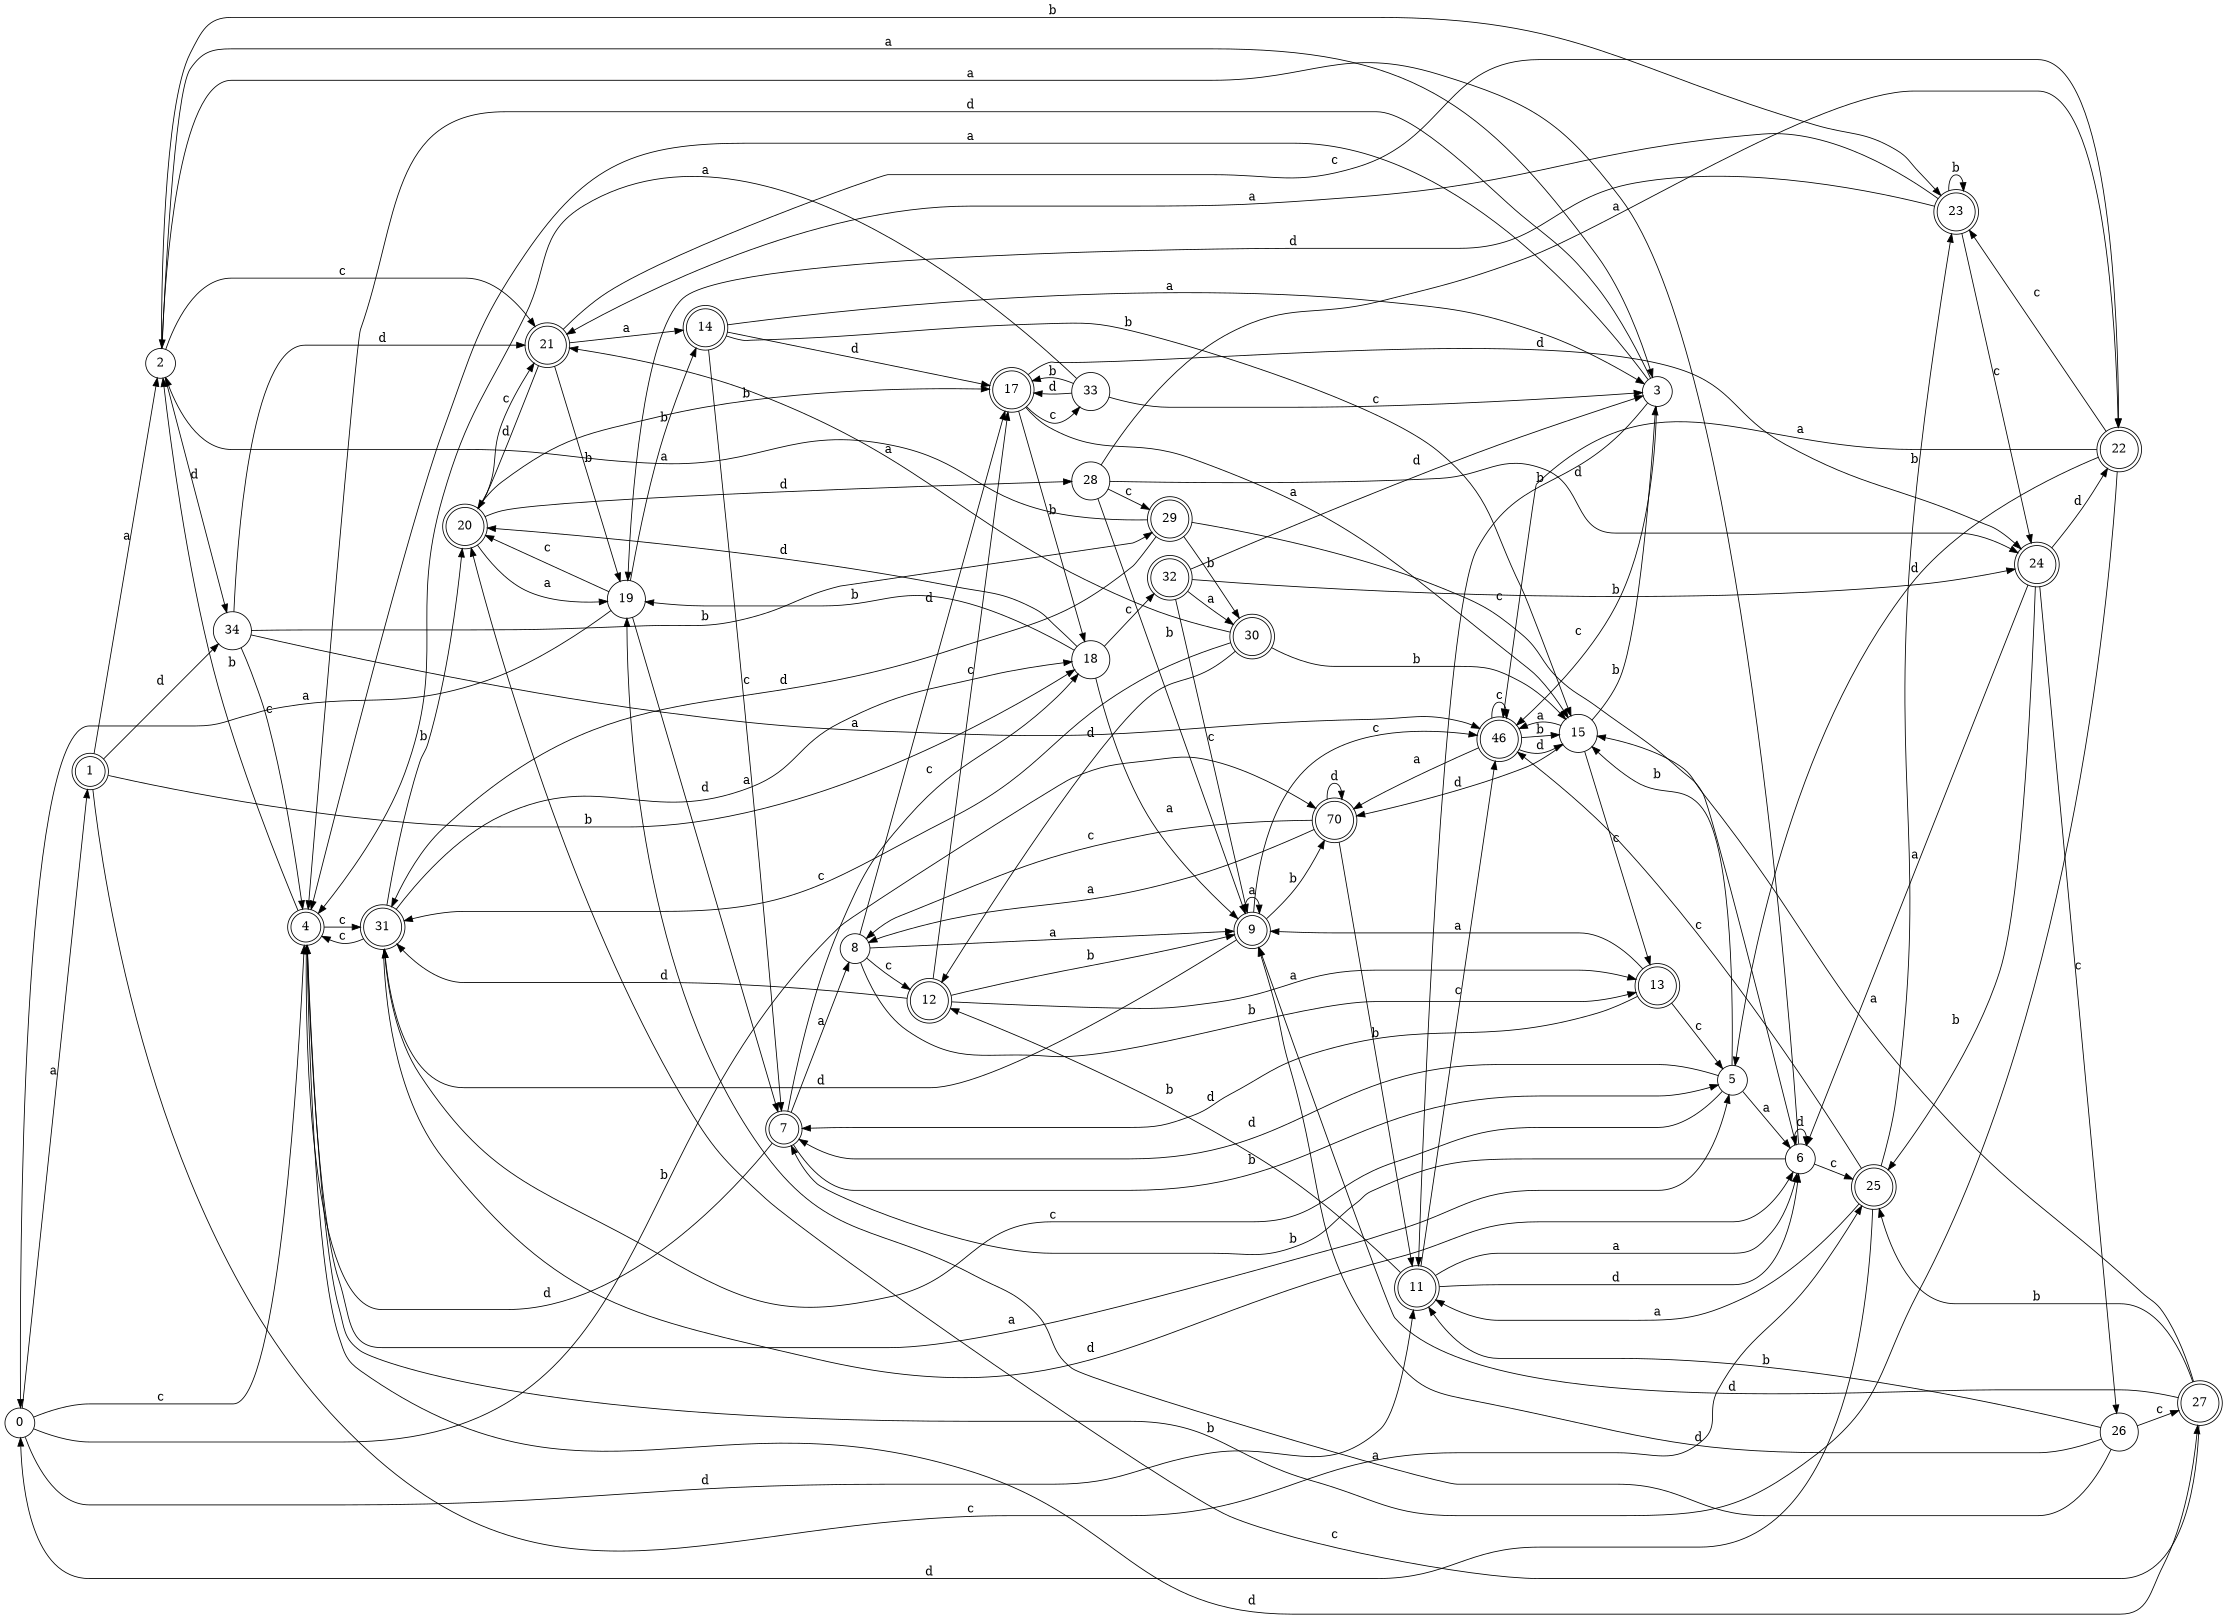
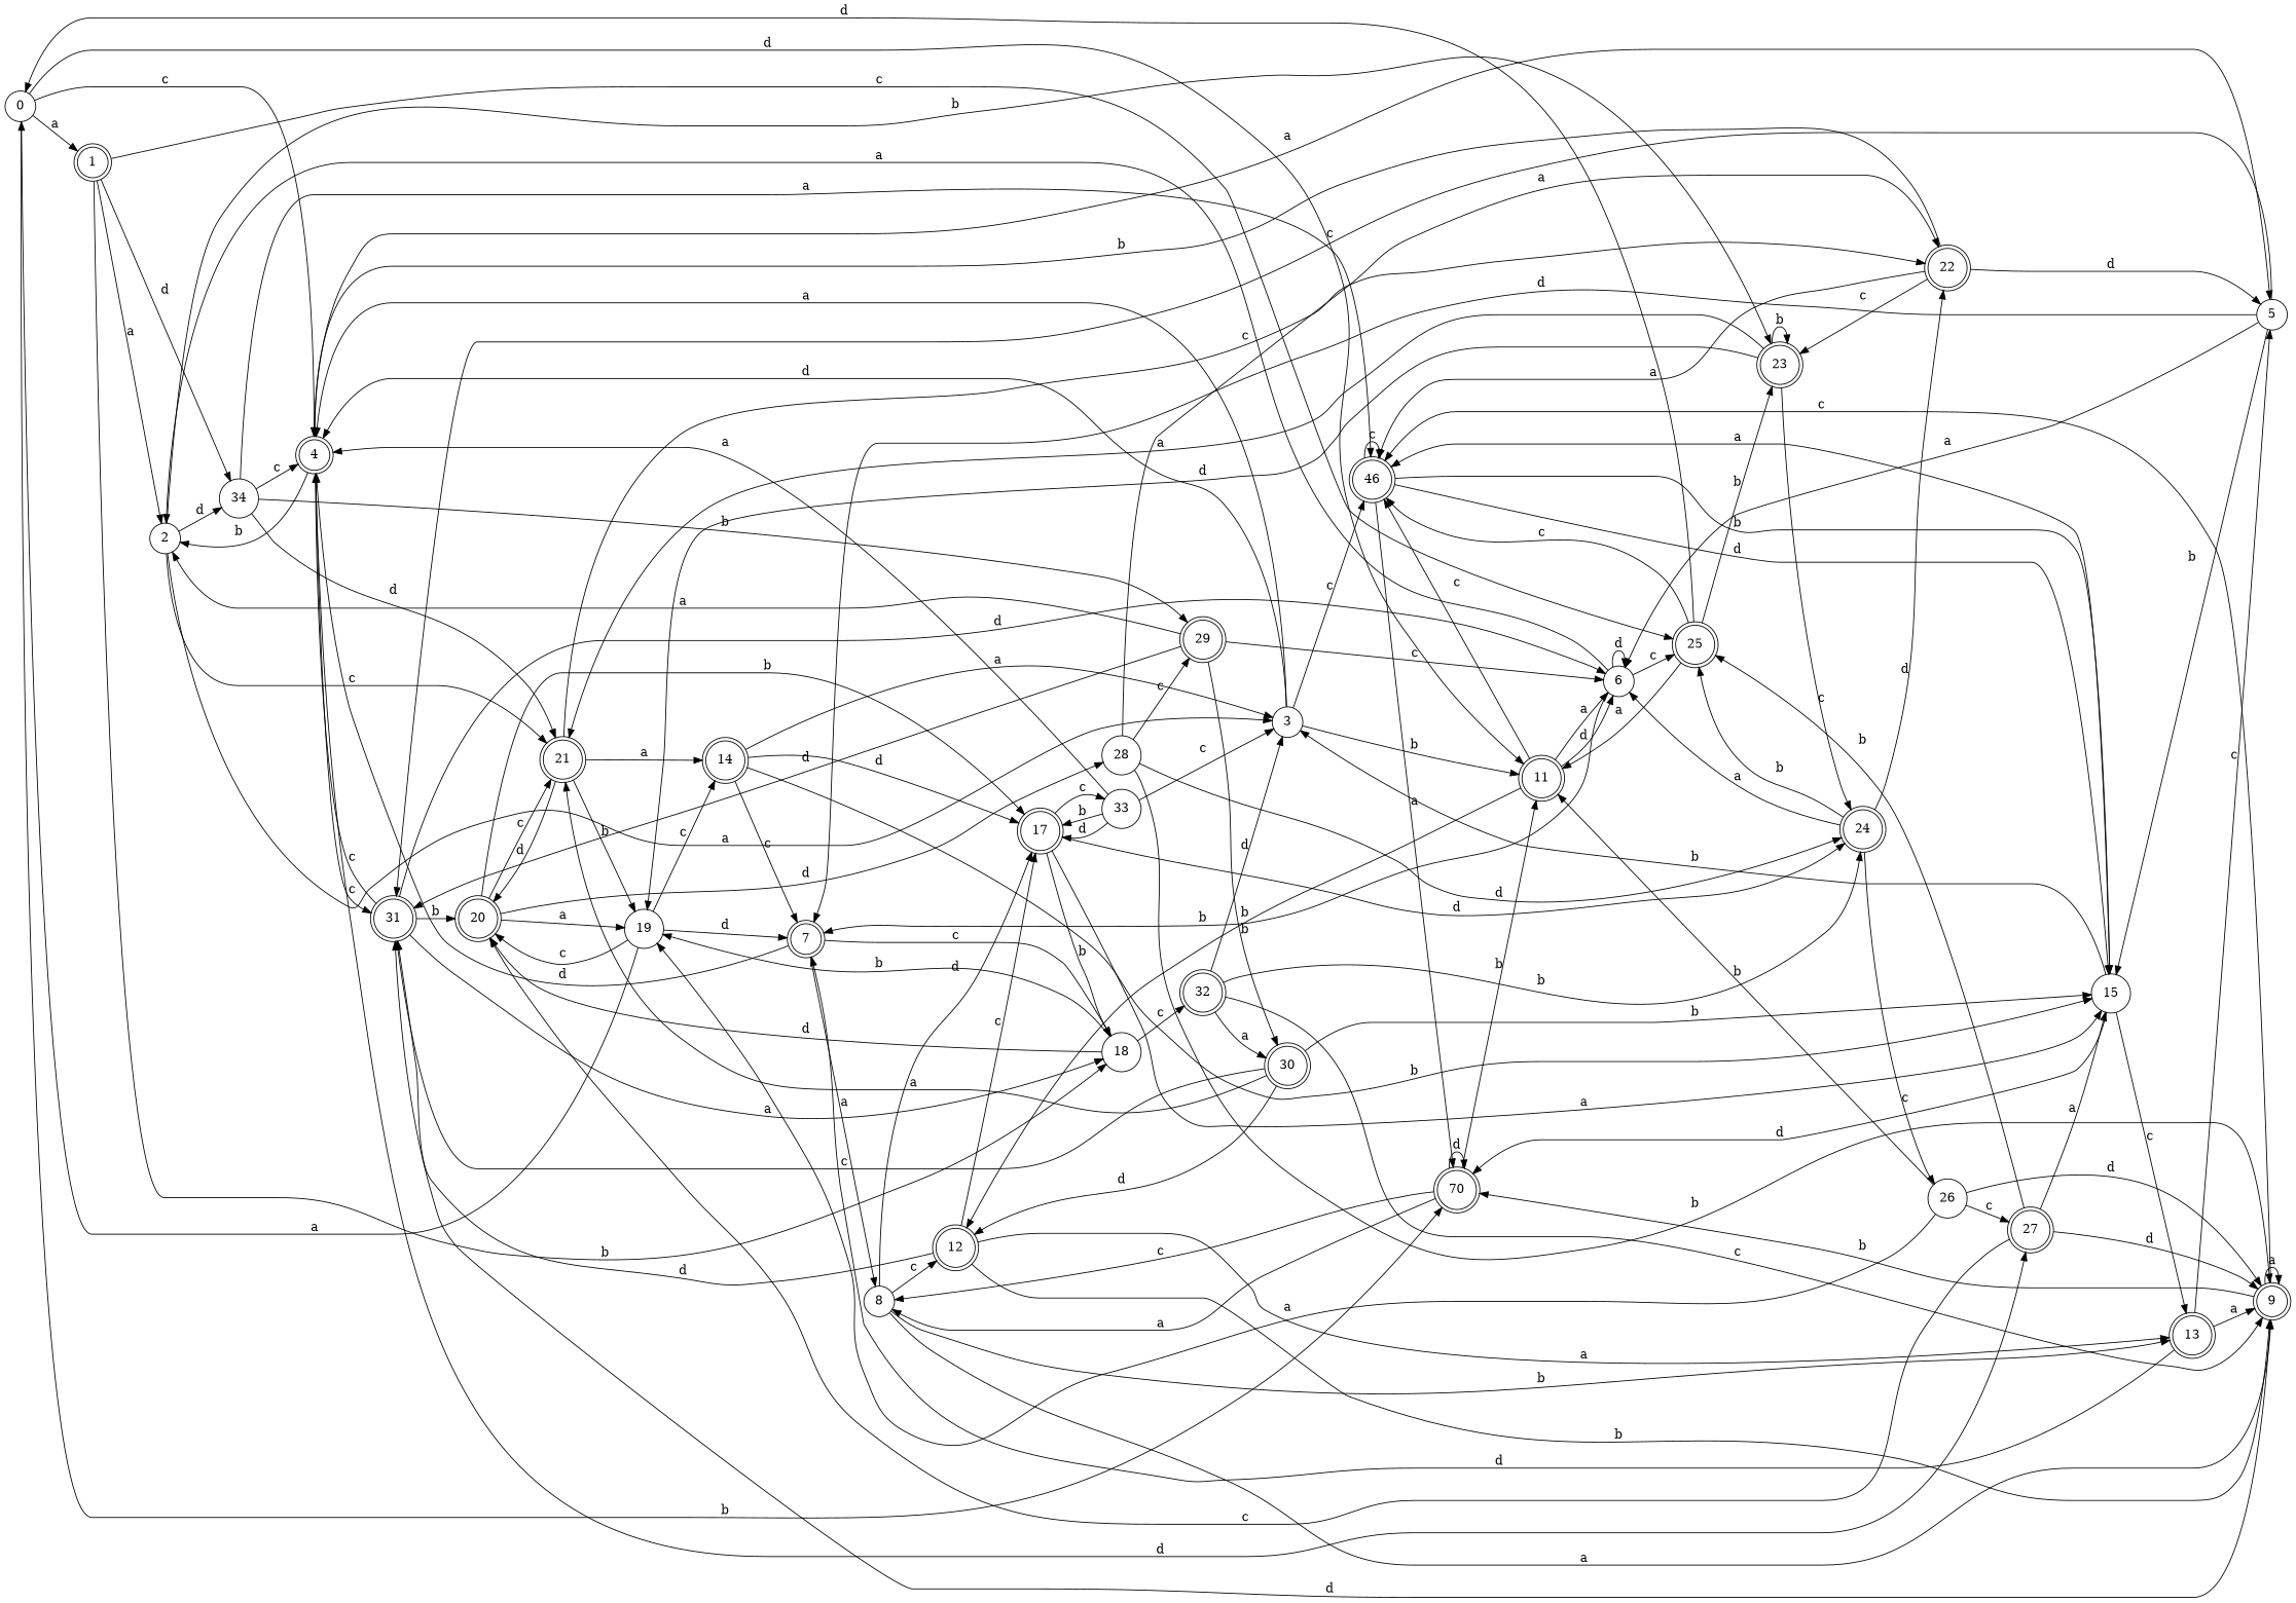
  digraph {
    rankdir=LR
    node [color=black fillcolor=white shape=doublecircle style="rounded,filled"]
    n1 [label=0 shape=circle style=filled]
    n2 [label=1]
    n3 [label=4]
    n4 [label=70]
    n5 [label=11]
    n6 [label=2 shape=circle style=filled]
    n7 [label=18 shape=circle style=filled]
    n8 [label=25]
    n9 [label=34 shape=circle style=filled]
    n10 [label=5 shape=circle style=filled]
    n11 [label=27]
    n12 [label=31]
    n13 [label=8 shape=circle style=filled]
    n14 [label=46]
    n15 [label=6 shape=circle style=filled]
    n16 [label=12]
    n17 [label=3 shape=circle style=filled]
    n18 [label=21]
    n19 [label=23]
    n20 [label=9]
    n21 [label=19 shape=circle style=filled]
    n22 [label=20]
    n23 [label=32]
    n24 [label=29 style=filled]
    n25 [label=14]
    n26 [label=22]
    n27 [label=24]
    n28 [label=15 shape=circle style=filled]
    n29 [label=7 style=filled]
    n30 [label=13]
    n31 [label=17]
    n32 [label=33 shape=circle style=filled]
    n33 [label=26 shape=circle style=filled]
    n34 [label=28 shape=circle style=filled]
    n35 [label=30]
    n1 -> n2 [label=a]
    n1 -> n3 [label=c]
    n1 -> n4 [label=b]
    n1 -> n5 [label=d]
    n2 -> n6 [label=a]
    n2 -> n7 [label=b]
    n2 -> n8 [label=c]
    n2 -> n9 [label=d]
    n3 -> n6 [label=b]
    n3 -> n10 [label=a]
    n3 -> n11 [label=d]
    n3 -> n12 [label=c]
    n4 -> n4 [label=d]
    n4 -> n5 [label=b]
    n4 -> n13 [label=a]
    n4 -> n13 [label=c]
    n5 -> n14 [label=c]
    n5 -> n15 [label=a]
    n5 -> n15 [label=d]
    n5 -> n16 [label=b]
    n6 -> n9 [label=d]
    n6 -> n17 [label=a]
    n6 -> n18 [label=c]
    n6 -> n19 [label=b]
-   n7 -> n20 [label=a]
    n7 -> n21 [label=b]
    n7 -> n22 [label=d]
    n7 -> n23 [label=c]
    n8 -> n1 [label=d]
    n8 -> n5 [label=a]
    n8 -> n14 [label=c]
    n8 -> n19 [label=b]
    n9 -> n3 [label=c]
    n9 -> n14 [label=a]
    n9 -> n18 [label=d]
    n9 -> n24 [label=b]
    n10 -> n12 [label=c]
    n10 -> n15 [label=a]
    n10 -> n28 [label=b]
    n10 -> n29 [label=d]
    n11 -> n8 [label=b]
    n11 -> n20 [label=d]
    n11 -> n22 [label=c]
    n11 -> n28 [label=a]
    n12 -> n3 [label=c]
    n12 -> n7 [label=a]
    n12 -> n15 [label=d]
    n12 -> n22 [label=b]
    n13 -> n16 [label=c]
    n13 -> n20 [label=a]
    n13 -> n30 [label=b]
    n13 -> n31 [label=d]
    n14 -> n4 [label=a]
    n14 -> n14 [label=c]
    n14 -> n28 [label=b]
    n14 -> n28 [label=d]
    n15 -> n6 [label=a]
    n15 -> n8 [label=c]
    n15 -> n15 [label=d]
    n15 -> n29 [label=b]
    n16 -> n12 [label=d]
    n16 -> n20 [label=b]
    n16 -> n30 [label=a]
    n16 -> n31 [label=c]
    n17 -> n3 [label=a]
    n17 -> n3 [label=d]
    n17 -> n5 [label=b]
    n17 -> n14 [label=c]
    n18 -> n21 [label=b]
    n18 -> n22 [label=d]
    n18 -> n25 [label=a]
    n18 -> n26 [label=c]
    n19 -> n18 [label=a]
    n19 -> n19 [label=b]
    n19 -> n21 [label=d]
    n19 -> n27 [label=c]
    n20 -> n4 [label=b]
    n20 -> n12 [label=d]
    n20 -> n14 [label=c]
    n20 -> n20 [label=a]
    n21 -> n1 [label=a]
    n21 -> n22 [label=c]
-   n21 -> n25 [label=b]
+   n21 -> n25 [label=c]
    n21 -> n29 [label=d]
    n22 -> n18 [label=c]
    n22 -> n21 [label=a]
    n22 -> n31 [label=b]
    n22 -> n34 [label=d]
    n23 -> n17 [label=d]
    n23 -> n20 [label=c]
    n23 -> n27 [label=b]
    n23 -> n35 [label=a]
    n24 -> n6 [label=a]
    n24 -> n12 [label=d]
    n24 -> n15 [label=c]
    n24 -> n35 [label=b]
    n25 -> n17 [label=a]
    n25 -> n28 [label=b]
    n25 -> n29 [label=c]
    n25 -> n31 [label=d]
    n26 -> n3 [label=b]
    n26 -> n10 [label=d]
    n26 -> n14 [label=a]
    n26 -> n19 [label=c]
    n27 -> n8 [label=b]
    n27 -> n15 [label=a]
    n27 -> n26 [label=d]
    n27 -> n33 [label=c]
    n28 -> n4 [label=d]
    n28 -> n14 [label=a]
    n28 -> n17 [label=b]
    n28 -> n30 [label=c]
    n29 -> n3 [label=d]
    n29 -> n7 [label=c]
-   n29 -> n10 [label=b]
    n29 -> n13 [label=a]
    n30 -> n10 [label=c]
    n30 -> n20 [label=a]
    n30 -> n29 [label=d]
    n31 -> n7 [label=b]
    n31 -> n27 [label=d]
    n31 -> n28 [label=a]
    n31 -> n32 [label=c]
    n32 -> n3 [label=a]
    n32 -> n17 [label=c]
    n32 -> n31 [label=b]
    n32 -> n31 [label=d]
    n33 -> n5 [label=b]
    n33 -> n11 [label=c]
    n33 -> n20 [label=d]
    n33 -> n21 [label=a]
    n34 -> n20 [label=b]
    n34 -> n24 [label=c]
    n34 -> n26 [label=a]
    n34 -> n27 [label=d]
    n35 -> n12 [label=c]
    n35 -> n16 [label=d]
    n35 -> n18 [label=a]
    n35 -> n28 [label=b]
  }
